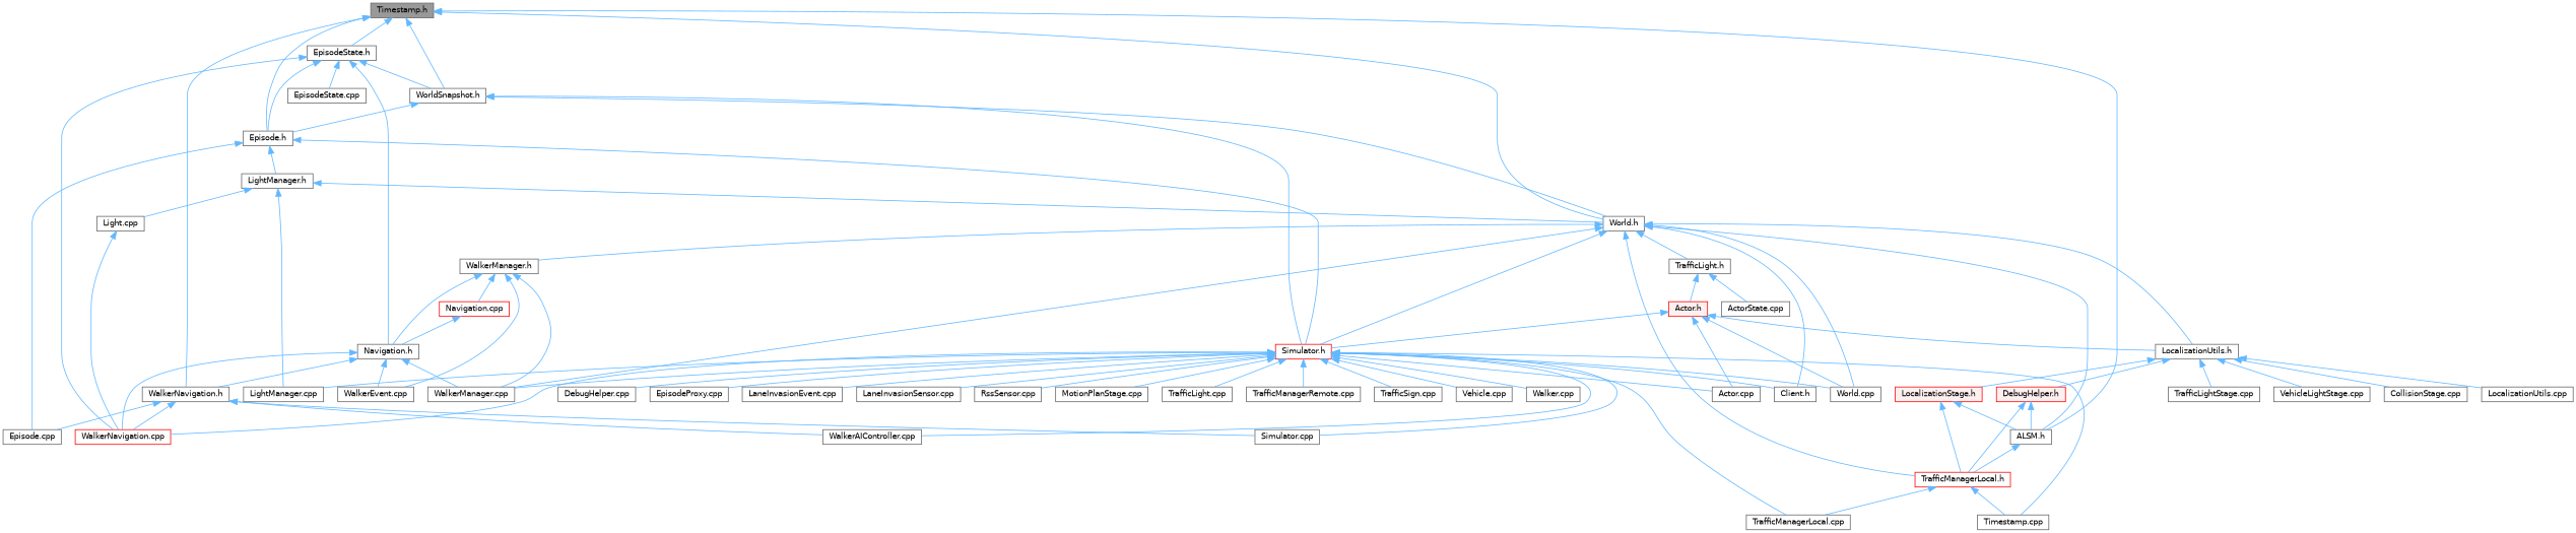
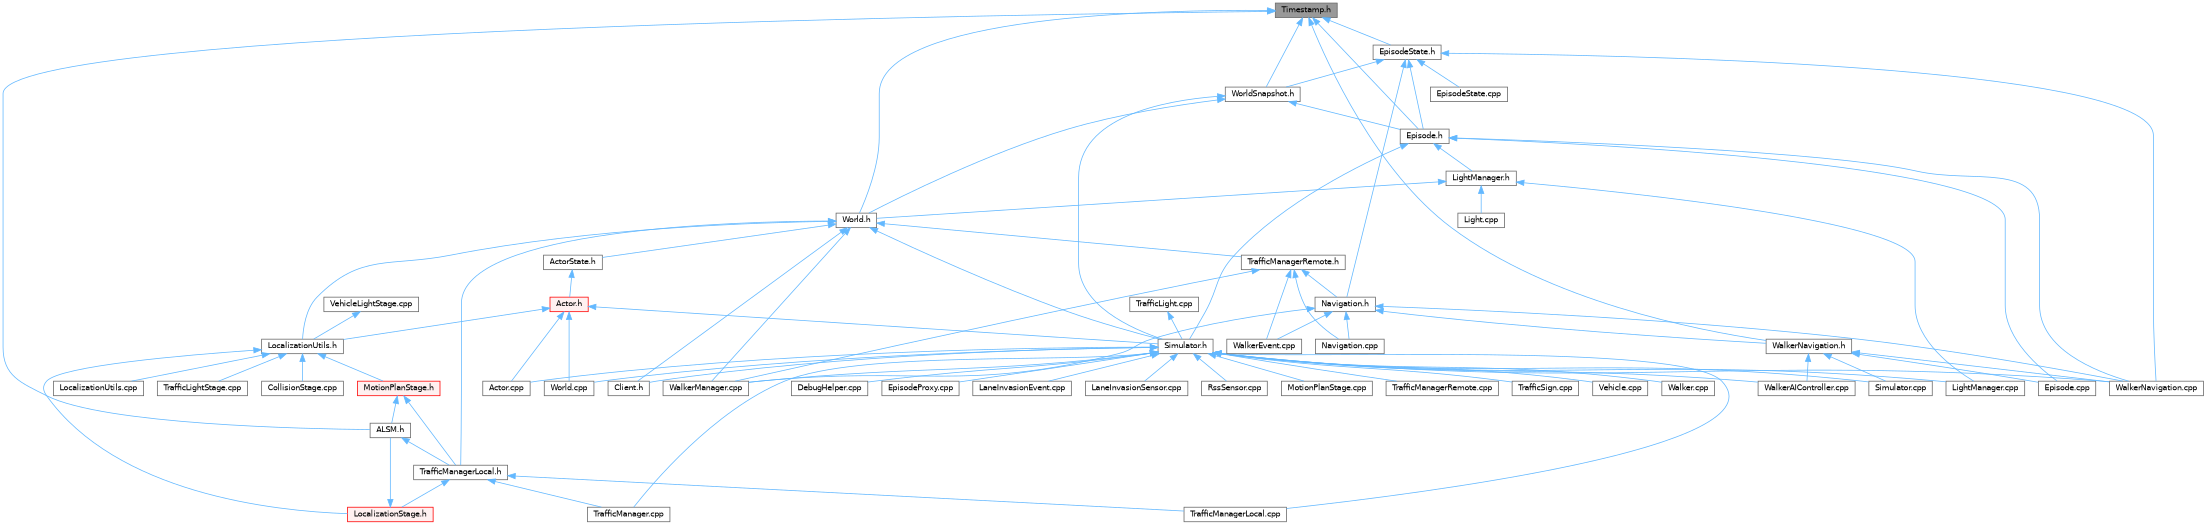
  digraph {
    node [color=grey40 fillcolor=white fontname=Helvetica fontsize=10 shape=box style=filled]
    edge [color=steelblue1 dir=back fontname=Helvetica fontsize=10 labelfontname=Helvetica labelfontsize=10 style=solid]
    n1 [color=gray40 fillcolor=grey60 fontcolor=black height=0.2 label="Timestamp.h" width=0.4]
    n2 [height=0.2 label="ALSM.h" width=0.4]
    n3 [height=0.2 label="Episode.h" width=0.4]
    n4 [height=0.2 label="World.h" width=0.4]
    n5 [height=0.2 label="WalkerNavigation.h" width=0.4]
    n6 [height=0.2 label="EpisodeState.h" width=0.4]
    n7 [height=0.2 label="WorldSnapshot.h" width=0.4]
-   n8 [color=red height=0.2 label="TrafficManagerLocal.h" width=0.4]
+   n8 [height=0.2 label="TrafficManagerLocal.h" width=0.4]
    n9 [height=0.2 label="Episode.cpp" width=0.4]
    n10 [height=0.2 label="LightManager.h" width=0.4]
-   n11 [color=red height=0.2 label="Simulator.h" width=0.4]
-   n12 [color=red height=0.2 label="WalkerNavigation.cpp" width=0.4]
-   n13 [height=0.2 label="TrafficLight.h" width=0.4]
+   n11 [height=0.2 label="Simulator.h" width=0.4]
+   n12 [height=0.2 label="WalkerNavigation.cpp" width=0.4]
+   n13 [height=0.2 label="ActorState.h" width=0.4]
    n14 [height=0.2 label="LocalizationUtils.h" width=0.4]
    n15 [height=0.2 label="Client.h" width=0.4]
    n16 [height=0.2 label="WalkerManager.cpp" width=0.4]
    n17 [height=0.2 label="World.cpp" width=0.4]
-   n18 [height=0.2 label="WalkerManager.h" width=0.4]
+   n18 [height=0.2 label="TrafficManagerRemote.h" width=0.4]
    n19 [height=0.2 label="Simulator.cpp" width=0.4]
    n20 [height=0.2 label="WalkerAIController.cpp" width=0.4]
    n21 [height=0.2 label="Navigation.h" width=0.4]
    n22 [height=0.2 label="EpisodeState.cpp" width=0.4]
-   n23 [height=0.2 label="Timestamp.cpp" width=0.4]
+   n23 [height=0.2 label="TrafficManager.cpp" width=0.4]
    n24 [height=0.2 label="TrafficManagerLocal.cpp" width=0.4]
    n25 [height=0.2 label="Light.cpp" width=0.4]
    n26 [height=0.2 label="LightManager.cpp" width=0.4]
    n27 [height=0.2 label="Actor.cpp" width=0.4]
    n28 [height=0.2 label="DebugHelper.cpp" width=0.4]
    n29 [height=0.2 label="EpisodeProxy.cpp" width=0.4]
    n30 [height=0.2 label="LaneInvasionEvent.cpp" width=0.4]
    n31 [height=0.2 label="LaneInvasionSensor.cpp" width=0.4]
    n32 [height=0.2 label="RssSensor.cpp" width=0.4]
    n33 [height=0.2 label="MotionPlanStage.cpp" width=0.4]
    n34 [height=0.2 label="TrafficLight.cpp" width=0.4]
    n35 [height=0.2 label="TrafficManagerRemote.cpp" width=0.4]
    n36 [height=0.2 label="TrafficSign.cpp" width=0.4]
    n37 [height=0.2 label="Vehicle.cpp" width=0.4]
    n38 [height=0.2 label="Walker.cpp" width=0.4]
    n39 [color=red fillcolor="#FFF0F0" height=0.2 label="Actor.h" width=0.4]
-   n40 [height=0.2 label="ActorState.cpp" width=0.4]
    n41 [height=0.2 label="CollisionStage.cpp" width=0.4]
    n42 [color=red fillcolor="#FFF0F0" height=0.2 label="LocalizationStage.h" width=0.4]
    n43 [height=0.2 label="LocalizationUtils.cpp" width=0.4]
-   n44 [color=red fillcolor="#FFF0F0" height=0.2 label="DebugHelper.h" width=0.4]
+   n44 [color=red fillcolor="#FFF0F0" height=0.2 label="MotionPlanStage.h" width=0.4]
    n45 [height=0.2 label="TrafficLightStage.cpp" width=0.4]
    n46 [height=0.2 label="VehicleLightStage.cpp" width=0.4]
-   n47 [color=red height=0.2 label="Navigation.cpp" width=0.4]
+   n47 [height=0.2 label="Navigation.cpp" width=0.4]
    n48 [height=0.2 label="WalkerEvent.cpp" width=0.4]
    n1 -> n2
    n1 -> n3
    n1 -> n4
    n1 -> n5
    n1 -> n6
    n1 -> n7
    n2 -> n8
    n3 -> n9
    n3 -> n10
    n3 -> n11
-   n25 -> n12
-   n4 -> n2
+   n3 -> n12
    n4 -> n8
    n4 -> n11
    n4 -> n13
    n4 -> n14
    n4 -> n15
    n4 -> n16
-   n4 -> n17
    n4 -> n18
    n5 -> n9
    n5 -> n12
    n5 -> n19
    n5 -> n20
    n6 -> n3
    n6 -> n7
    n6 -> n12
    n6 -> n21
    n6 -> n22
    n7 -> n3
    n7 -> n4
    n7 -> n11
    n8 -> n23
    n8 -> n24
    n10 -> n4
    n10 -> n25
    n10 -> n26
    n11 -> n12
    n11 -> n15
    n11 -> n16
    n11 -> n17
    n11 -> n19
    n11 -> n20
    n11 -> n23
    n11 -> n24
    n11 -> n26
    n11 -> n27
    n11 -> n28
    n11 -> n29
    n11 -> n30
    n11 -> n31
    n11 -> n32
    n11 -> n33
-   n11 -> n34
+   n34 -> n11
    n11 -> n35
    n11 -> n36
    n11 -> n37
    n11 -> n38
    n13 -> n39
-   n13 -> n40
    n14 -> n41
    n14 -> n42
    n14 -> n43
    n14 -> n44
    n14 -> n45
-   n14 -> n46
+   n46 -> n14
    n18 -> n16
    n18 -> n21
    n18 -> n47
    n18 -> n48
    n21 -> n5
    n21 -> n12
    n21 -> n16
-   n47 -> n21
+   n21 -> n47
    n21 -> n48
    n39 -> n11
    n39 -> n14
    n39 -> n17
    n39 -> n27
    n42 -> n2
-   n42 -> n8
+   n8 -> n42
    n44 -> n2
    n44 -> n8
  }
